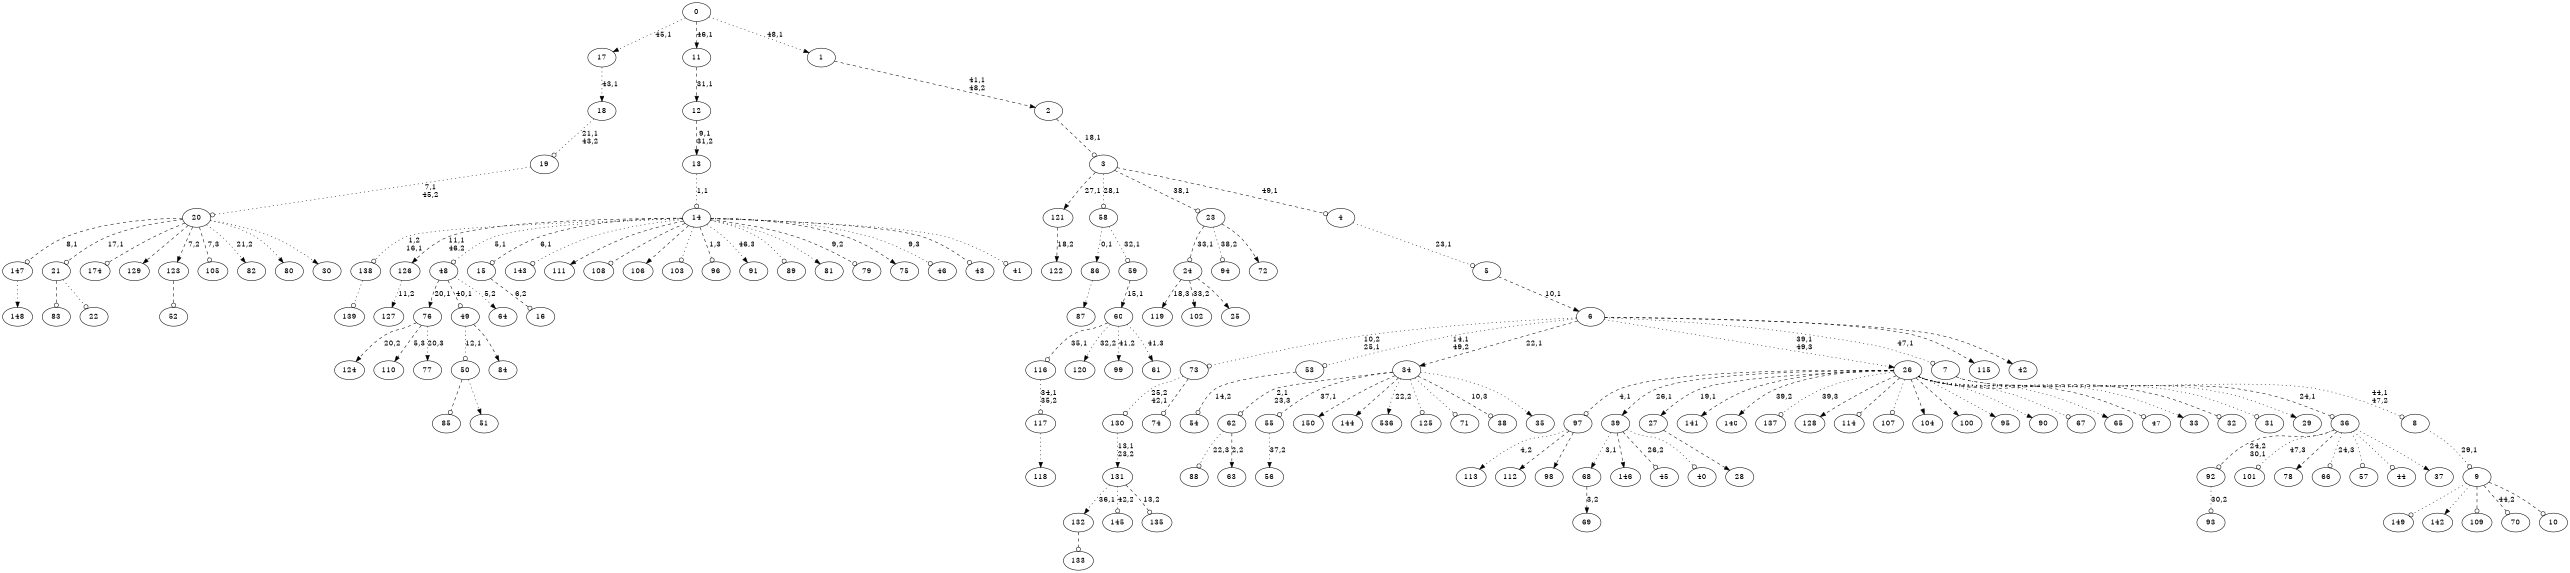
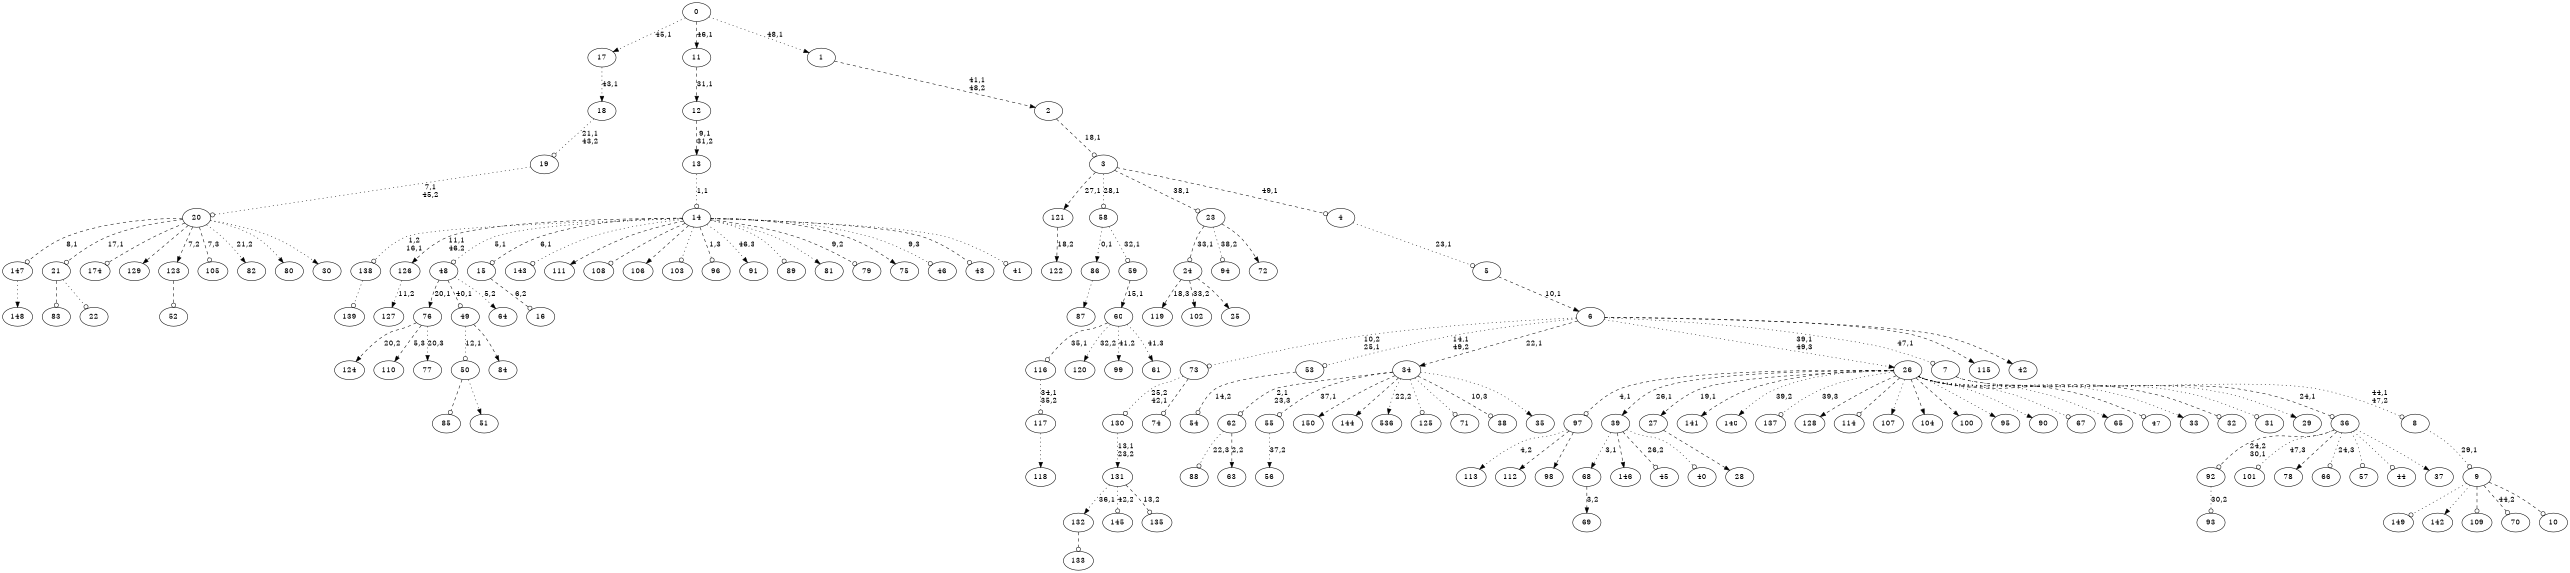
  digraph {
    edge [arrowhead=normal style=dashed]
    147
    148
    138
    139
    132
    133
    131
    145
    135
    130
    126
    127
    121
    122
    117
    118
    116
    97
    113
    112
    98
    92
    93
    86
    87
    76
    124
    110
    77
    73
    74
    68
    69
    62
    88
    63
    60
    120
    99
    61
    59
    58
    55
    56
    53
    54
    50
    85
    51
    49
    84
    48
    64
    39
    146
    45
    40
    36
    101
    78
    66
    57
    44
    37
    34
    150
    144
    n68 [label=536]
    125
    71
    38
    35
    27
    28
    26
    141
    140
    137
    128
    114
    107
    104
    100
    95
    90
    67
    65
    47
    33
    32
    31
    29
    24
    119
    102
    25
    23
    94
    72
    21
    83
    22
    20
    n104 [label=174]
    129
    123
    105
    82
    80
    30
    52
    19
    18
    17
    15
    16
    14
    143
    111
    108
    106
    103
    96
    91
    89
    81
    79
    75
    46
    43
    41
    13
    12
    11
    9
    149
    142
    109
    70
    10
    8
    7
    6
    115
    42
    5
    4
    3
    2
    1
    0
    147 -> 148 [style=dotted]
    138 -> 139 [arrowhead=odot style=dotted]
    132 -> 133 [arrowhead=odot]
    131 -> 132 [label="36,1" style=dotted]
    131 -> 145 [arrowhead=odot label="42,2" style=dotted]
    131 -> 135 [arrowhead=odot label="13,2"]
    130 -> 131 [label="13,1\n23,2" style=dotted]
    126 -> 127 [label="11,2" style=dotted]
    121 -> 122 [label="18,2"]
    117 -> 118 [style=dotted]
    116 -> 117 [arrowhead=odot label="34,1\n35,2" style=dotted]
    97 -> 113 [label="4,2" style=dotted]
    97 -> 112
    97 -> 98
    92 -> 93 [arrowhead=odot label="30,2" style=dotted]
    86 -> 87 [style=dotted]
    76 -> 124 [label="20,2"]
    76 -> 110 [label="5,3"]
    76 -> 77 [label="20,3" style=dotted]
    73 -> 130 [arrowhead=odot label="25,2\n42,1" style=dotted]
    73 -> 74 [arrowhead=odot]
    68 -> 69 [label="3,2"]
    62 -> 88 [arrowhead=odot label="22,3" style=dotted]
    62 -> 63 [label="2,2"]
    60 -> 116 [arrowhead=odot label="35,1"]
    60 -> 120 [label="32,2" style=dotted]
    60 -> 99 [label="41,2" style=dotted]
    60 -> 61 [label="41,3" style=dotted]
    59 -> 60 [label="15,1"]
    58 -> 86 [label="0,1" style=dotted]
    58 -> 59 [arrowhead=odot label="32,1" style=dotted]
    55 -> 56 [label="37,2" style=dotted]
    53 -> 54 [arrowhead=odot label="14,2"]
    50 -> 85 [arrowhead=odot]
    50 -> 51 [style=dotted]
    49 -> 50 [arrowhead=odot label="12,1" style=dotted]
    49 -> 84
    48 -> 76 [label="20,1"]
    48 -> 49 [arrowhead=odot label="40,1"]
    48 -> 64 [label="5,2" style=dotted]
    39 -> 68 [label="3,1" style=dotted]
    39 -> 146
    39 -> 45 [arrowhead=odot label="26,2"]
    39 -> 40 [arrowhead=odot style=dotted]
    36 -> 92 [arrowhead=odot label="24,2\n30,1"]
    36 -> 101 [arrowhead=odot label="47,3" style=dotted]
    36 -> 78
    36 -> 66 [arrowhead=odot label="24,3" style=dotted]
    36 -> 57 [arrowhead=odot style=dotted]
    36 -> 44 [arrowhead=odot style=dotted]
    36 -> 37 [style=dotted]
    34 -> 62 [arrowhead=odot label="2,1\n23,3"]
    34 -> 55 [arrowhead=odot label="37,1"]
    34 -> 150
    34 -> 144
    34 -> n68 [label="22,2" style=dotted]
    34 -> 125 [arrowhead=odot style=dotted]
    34 -> 71 [arrowhead=odot style=dotted]
    34 -> 38 [arrowhead=odot label="10,3"]
    34 -> 35 [style=dotted]
    27 -> 28
    26 -> 97 [arrowhead=odot label="4,1"]
    26 -> 39 [label="26,1"]
    26 -> 27 [label="19,1"]
    26 -> 141
-   26 -> 140 [label="39,2"]
+   26 -> 140 [label="39,2" style=dotted]
    26 -> 137 [arrowhead=odot label="39,3" style=dotted]
    26 -> 128
    26 -> 114 [arrowhead=odot]
-   26 -> 107 [arrowhead=odot style=dotted]
+   26 -> 107 [style=dotted]
    26 -> 104
    26 -> 100
    26 -> 95 [style=dotted]
    26 -> 90 [style=dotted]
    26 -> 67 [arrowhead=odot style=dotted]
    26 -> 65 [style=dotted]
    26 -> 47 [arrowhead=odot]
    26 -> 33 [style=dotted]
    26 -> 32 [arrowhead=odot]
    26 -> 31 [arrowhead=odot style=dotted]
    26 -> 29 [style=dotted]
    24 -> 119 [label="18,3"]
    24 -> 102 [label="33,2"]
    24 -> 25
    23 -> 24 [arrowhead=odot label="33,1"]
    23 -> 94 [arrowhead=odot label="38,2" style=dotted]
    23 -> 72
    21 -> 83 [arrowhead=odot]
    21 -> 22 [arrowhead=odot style=dotted]
    20 -> 147 [arrowhead=odot label="8,1"]
    20 -> 21 [arrowhead=odot label="17,1"]
    20 -> n104 [arrowhead=odot]
    20 -> 129
    20 -> 123 [label="7,2"]
    20 -> 105 [arrowhead=odot label="7,3"]
    20 -> 82 [label="21,2" style=dotted]
    20 -> 80 [style=dotted]
    20 -> 30 [style=dotted]
    123 -> 52 [arrowhead=odot]
    19 -> 20 [arrowhead=odot label="7,1\n45,2" style=dotted]
    18 -> 19 [arrowhead=odot label="21,1\n43,2" style=dotted]
    17 -> 18 [label="43,1" style=dotted]
    15 -> 16 [arrowhead=odot label="6,2"]
    14 -> 138 [arrowhead=odot label="1,2\n16,1" style=dotted]
    14 -> 126 [label="11,1\n46,2"]
    14 -> 48 [arrowhead=odot label="5,1" style=dotted]
    14 -> 15 [arrowhead=odot label="6,1"]
    14 -> 143 [arrowhead=odot style=dotted]
    14 -> 111
    14 -> 108 [arrowhead=odot]
    14 -> 106
    14 -> 103 [arrowhead=odot style=dotted]
    14 -> 96 [arrowhead=odot label="1,3"]
    14 -> 91 [label="46,3" style=dotted]
    14 -> 89 [arrowhead=odot style=dotted]
    14 -> 81 [style=dotted]
    14 -> 79 [arrowhead=odot label="9,2"]
    14 -> 75
    14 -> 46 [arrowhead=odot label="9,3" style=dotted]
    14 -> 43 [arrowhead=odot]
    14 -> 41 [arrowhead=odot style=dotted]
    13 -> 14 [arrowhead=odot label="1,1" style=dotted]
    12 -> 13 [label="9,1\n31,2"]
    11 -> 12 [label="31,1"]
    9 -> 149 [arrowhead=odot style=dotted]
    9 -> 142 [style=dotted]
    9 -> 109 [arrowhead=odot]
    9 -> 70 [arrowhead=odot label="44,2"]
    9 -> 10 [arrowhead=odot]
    8 -> 9 [arrowhead=odot label="29,1" style=dotted]
    7 -> 36 [arrowhead=odot label="24,1"]
    7 -> 8 [arrowhead=odot label="44,1\n47,2" style=dotted]
    6 -> 73 [arrowhead=odot label="10,2\n25,1" style=dotted]
    6 -> 53 [arrowhead=odot label="14,1\n49,2" style=dotted]
    6 -> 34 [label="22,1"]
    6 -> 26 [label="39,1\n49,3" style=dotted]
    6 -> 7 [arrowhead=odot label="47,1" style=dotted]
    6 -> 115
    6 -> 42
    5 -> 6 [label="10,1"]
    4 -> 5 [arrowhead=odot label="23,1" style=dotted]
    3 -> 121 [label="27,1"]
    3 -> 58 [arrowhead=odot label="28,1" style=dotted]
    3 -> 23 [arrowhead=odot label="38,1"]
    3 -> 4 [arrowhead=odot label="49,1"]
    2 -> 3 [arrowhead=odot label="18,1"]
    1 -> 2 [label="41,1\n48,2"]
    0 -> 17 [label="45,1" style=dotted]
    0 -> 11 [label="46,1"]
    0 -> 1 [label="48,1" style=dotted]
  }
